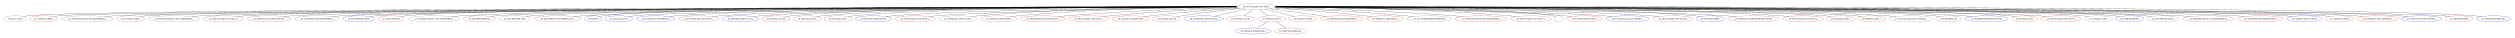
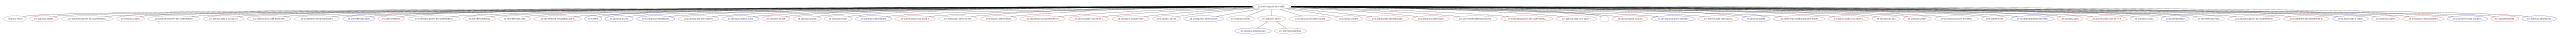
  strict graph {
    fontname="Liberation Sans"
    node [color=brown fontname="Liberation Sans"]
    edge [fontname="Liberation Sans"]
    "10.1007/s11192-014-1482-" [color=gray40]
    "Palacios-Huert" [color=gray40]
    "10.1002/asi.20880" [color=red]
    "10.1002/(SICI)1097-4571(199006)41" [color=gray40]
    "10.1002/asi.21440"
    "10.1002/(SICI)1097-4571(199306)44" [color=gray40]
    "10.1007/s11192-011-0432-8"
    "10.1126/science.286.5439.509"
    "10.1016/0306-4573(76)90048-0" [color=gray40]
    "10.1007/BF02019280" [color=blue]
    "10.2307/2094554" [color=red]
    "10.1002/(SICI)1097-4571(199009)41" [color=gray40]
    "10.1007/BF02093621"
    "10.1007/BF02017155" [color=gray40]
    "10.1016/S0169-7552(98)00110-X"
    n16 [color=blue label="10.1093/A"]
    "10.1002/asi.22771" [color=blue]
    "10.1073/pnas.0706851105" [color=blue]
    "10.1007/s11192-006-0118-9"
    "10.1016/j.joi.2008.11.003" [color=blue]
    "10.1002/asi.21419" [color=red]
    "10.1002/asi.10226"
    "10.1002/asi.10227"
    "10.1002/asi.4630240406" [color=blue]
    "10.1007/s11192-011-0349-2" [color=red]
    "10.1016/j.ipm.2006.03.016" [color=gray40]
    "10.1002/asi.4630270505"
    "10.1016/0020-0271(71)90051-9" [color=red]
    "10.1007/s11192-011-0430-x" [color=red]
    "10.1002/aris.1440370106" [color=red]
    "10.1002/asi.20744"
    "10.1016/j.jebo.2009.02.005" [color=blue]
    "10.1002/asi.22748"
    "10.1002/asi.20707"
+   "10.1016/j.socnet.2009.04.005"
    "10.1002/asi.21309"
    "10.1108/00220410810844150" [color=red]
    "10.1002/aris.1440370102" [color=red]
    "10.1177/053901883022002003" [color=gray40]
    "10.1002/(SICI)1097-4571(199105)42" [color=red]
    "10.1007/s11192-007-2002-7"
    "" [color=gray40]
    "10.1145/170035.170072" [color=red]
    "10.1371/journal.pone.0054847" [color=blue]
    "10.1007/s11192-005-0218-y"
    "10.1002/asi.22896" [color=blue]
    "10.1088/1742-5468/2008/10/P10008"
    "10.1007/s11192-011-0429-3" [color=red]
    "10.1002/asi.21313"
    n50 [color=red label="10.1902/asi.20317"]
    "10.1371/journal.pone.0024926" [color=gray40]
    "10.5153/SRO.85"
    "10.1108/EUM0000000007098" [color=blue]
    "10.1002/asi.1181" [color=red]
    "10.1007/s11192-010-0177-9" [color=red]
    "10.1002/asi.21312" [color=gray40]
    "10.1108/eb026352" [color=blue]
    "10.1007/BF02147224" [color=gray40]
    "10.1002/(SICI)1097-4571(198903)40"
    "10.1016/0306-4573(93)90026-A" [color=red]
    "10.1145/275487.275505" [color=blue]
    "10.1002/asi.21368"
    "10.1002/1097-4571(2000)51" [color=red]
    "10.1007/978-3-642-23068-4" [color=blue]
    "10.1108/eb026695" [color=red]
    "10.1002/asi.463032030" [color=blue]
    "10.1002/asi.5090140103" [color=blue]
    "10.1007/BF02093622"
    "10.1007/s11192-014-1482-" -- "Palacios-Huert"
    "10.1007/s11192-014-1482-" -- "10.1002/asi.20880"
    "10.1007/s11192-014-1482-" -- "10.1002/(SICI)1097-4571(199006)41"
    "10.1007/s11192-014-1482-" -- "10.1002/asi.21440"
    "10.1007/s11192-014-1482-" -- "10.1002/(SICI)1097-4571(199306)44"
    "10.1007/s11192-014-1482-" -- "10.1007/s11192-011-0432-8"
    "10.1007/s11192-014-1482-" -- "10.1126/science.286.5439.509"
    "10.1007/s11192-014-1482-" -- "10.1016/0306-4573(76)90048-0"
    "10.1007/s11192-014-1482-" -- "10.1007/BF02019280"
    "10.1007/s11192-014-1482-" -- "10.2307/2094554"
    "10.1007/s11192-014-1482-" -- "10.1002/(SICI)1097-4571(199009)41"
    "10.1007/s11192-014-1482-" -- "10.1007/BF02093621"
    "10.1007/s11192-014-1482-" -- "10.1007/BF02017155"
    "10.1007/s11192-014-1482-" -- "10.1016/S0169-7552(98)00110-X"
    "10.1007/s11192-014-1482-" -- n16
    "10.1007/s11192-014-1482-" -- "10.1002/asi.22771"
    "10.1007/s11192-014-1482-" -- "10.1073/pnas.0706851105"
    "10.1007/s11192-014-1482-" -- "10.1007/s11192-006-0118-9"
    "10.1007/s11192-014-1482-" -- "10.1016/j.joi.2008.11.003"
    "10.1007/s11192-014-1482-" -- "10.1002/asi.21419"
    "10.1007/s11192-014-1482-" -- "10.1002/asi.10226"
    "10.1007/s11192-014-1482-" -- "10.1002/asi.10227"
    "10.1007/s11192-014-1482-" -- "10.1002/asi.4630240406"
    "10.1007/s11192-014-1482-" -- "10.1007/s11192-011-0349-2"
    "10.1007/s11192-014-1482-" -- "10.1016/j.ipm.2006.03.016"
    "10.1007/s11192-014-1482-" -- "10.1002/asi.4630270505"
    "10.1007/s11192-014-1482-" -- "10.1016/0020-0271(71)90051-9"
    "10.1007/s11192-014-1482-" -- "10.1007/s11192-011-0430-x"
    "10.1007/s11192-014-1482-" -- "10.1002/aris.1440370106"
    "10.1007/s11192-014-1482-" -- "10.1002/asi.20744"
    "10.1007/s11192-014-1482-" -- "10.1016/j.jebo.2009.02.005"
    "10.1007/s11192-014-1482-" -- "10.1002/asi.22748"
    "10.1007/s11192-014-1482-" -- "10.1002/asi.20707"
+   "10.1007/s11192-014-1482-" -- "10.1016/j.socnet.2009.04.005"
    "10.1007/s11192-014-1482-" -- "10.1002/asi.21309"
    "10.1007/s11192-014-1482-" -- "10.1108/00220410810844150"
    "10.1007/s11192-014-1482-" -- "10.1002/aris.1440370102"
    "10.1007/s11192-014-1482-" -- "10.1177/053901883022002003"
    "10.1007/s11192-014-1482-" -- "10.1002/(SICI)1097-4571(199105)42"
    "10.1007/s11192-014-1482-" -- "10.1007/s11192-007-2002-7"
    "10.1007/s11192-014-1482-" -- ""
    "10.1007/s11192-014-1482-" -- "10.1145/170035.170072"
    "10.1007/s11192-014-1482-" -- "10.1371/journal.pone.0054847"
    "10.1007/s11192-014-1482-" -- "10.1007/s11192-005-0218-y"
    "10.1007/s11192-014-1482-" -- "10.1002/asi.22896"
    "10.1007/s11192-014-1482-" -- "10.1088/1742-5468/2008/10/P10008"
    "10.1007/s11192-014-1482-" -- "10.1007/s11192-011-0429-3"
    "10.1007/s11192-014-1482-" -- "10.1002/asi.21313"
    "10.1007/s11192-014-1482-" -- n50
    "10.1007/s11192-014-1482-" -- "10.1371/journal.pone.0024926"
    "10.1007/s11192-014-1482-" -- "10.5153/SRO.85"
    "10.1007/s11192-014-1482-" -- "10.1108/EUM0000000007098"
    "10.1007/s11192-014-1482-" -- "10.1002/asi.1181"
    "10.1007/s11192-014-1482-" -- "10.1007/s11192-010-0177-9"
    "10.1007/s11192-014-1482-" -- "10.1002/asi.21312"
    "10.1007/s11192-014-1482-" -- "10.1108/eb026352"
    "10.1007/s11192-014-1482-" -- "10.1007/BF02147224"
    "10.1007/s11192-014-1482-" -- "10.1002/(SICI)1097-4571(198903)40"
    "10.1007/s11192-014-1482-" -- "10.1016/0306-4573(93)90026-A"
    "10.1007/s11192-014-1482-" -- "10.1145/275487.275505"
    "10.1007/s11192-014-1482-" -- "10.1002/asi.21368"
    "10.1007/s11192-014-1482-" -- "10.1002/1097-4571(2000)51"
    "10.1007/s11192-014-1482-" -- "10.1007/978-3-642-23068-4"
    "10.1007/s11192-014-1482-" -- "10.1108/eb026695"
    "10.1007/s11192-014-1482-" -- "10.1002/asi.463032030"
    "10.1002/asi.20707" -- "10.1002/asi.5090140103"
    "10.1002/asi.20707" -- "10.1007/BF02093622"
  }
